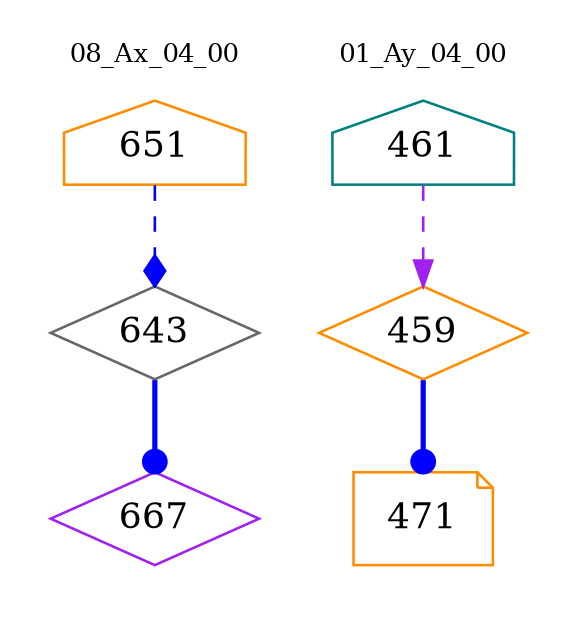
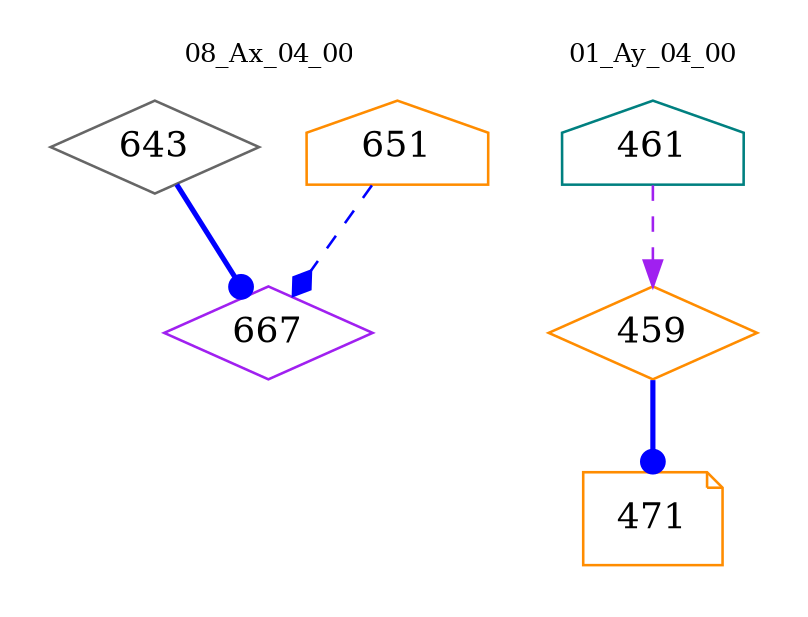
  digraph {
    node [color=darkorange shape=diamond]
    edge [arrowhead=dot color=blue style=dashed]
    n1 [label=651 shape=house]
    n2 [color=gray40 label=643]
    n3 [color=purple label=667]
    n4 [color=teal label=461 shape=house]
    n5 [label=459]
    n6 [label=471 shape=note]
    subgraph cluster_1 {
      color=white
      fontsize=10
      label="08_Ax_04_00"
      n1
      n2
      n3
    }
    subgraph cluster_2 {
      color=white
      fontsize=10
      label="01_Ay_04_00"
      n4
      n5
      n6
    }
-   n1 -> n2 [arrowhead=diamond]
+   n1 -> n3 [arrowhead=diamond]
    n2 -> n3 [style=bold]
    n4 -> n5 [arrowhead=normal color=purple]
    n5 -> n6 [style=bold]
  }
